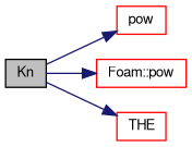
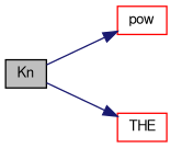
  digraph {
    rankdir=LR
    node [color=red fontname=FreeSans fontsize=10 shape=record]
    edge [color=midnightblue fontname=FreeSans fontsize=10 labelfontname=FreeSans labelfontsize=10 style=solid]
    n1 [color=black fillcolor=grey75 fontcolor=black height=0.2 label=Kn style=filled width=0.4]
    n2 [height=0.2 label=pow width=0.4]
-   n3 [height=0.2 label="Foam::pow" width=0.4]
    n4 [height=0.2 label=THE width=0.4]
    n1 -> n2
-   n1 -> n3
    n1 -> n4
  }
